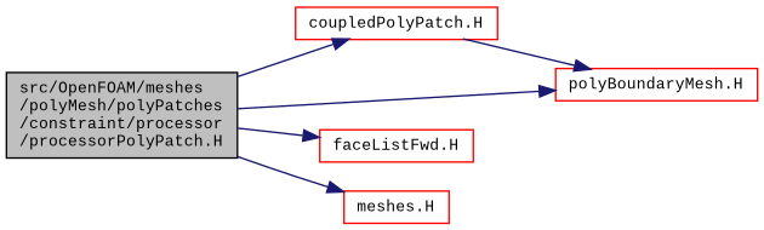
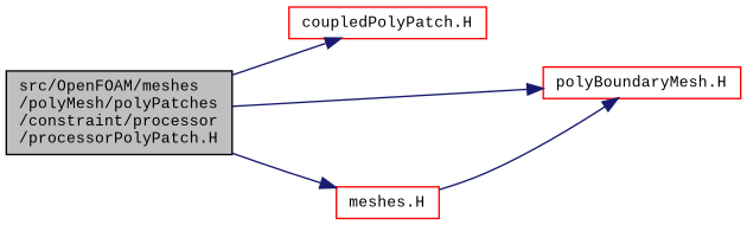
  digraph {
    fontname="Liberation Mono"
    rankdir=LR
    node [color=red fontname="Liberation Mono" fontsize=10 shape=record]
    edge [color=midnightblue fontname="Liberation Mono" fontsize=10 labelfontname=FreeSans labelfontsize=10 style=solid]
    n1 [color=black fillcolor=grey75 fontcolor=black height=0.2 label="src/OpenFOAM/meshes\l/polyMesh/polyPatches\l/constraint/processor\l/processorPolyPatch.H" style=filled width=0.4]
    n2 [height=0.2 label="coupledPolyPatch.H" width=0.4]
    n3 [height=0.2 label="polyBoundaryMesh.H" width=0.4]
-   n4 [height=0.2 label="faceListFwd.H" width=0.4]
    n5 [height=0.2 label="meshes.H" width=0.4]
    n1 -> n2
    n1 -> n3
-   n1 -> n4
    n1 -> n5
-   n2 -> n3
+   n5 -> n3
  }
